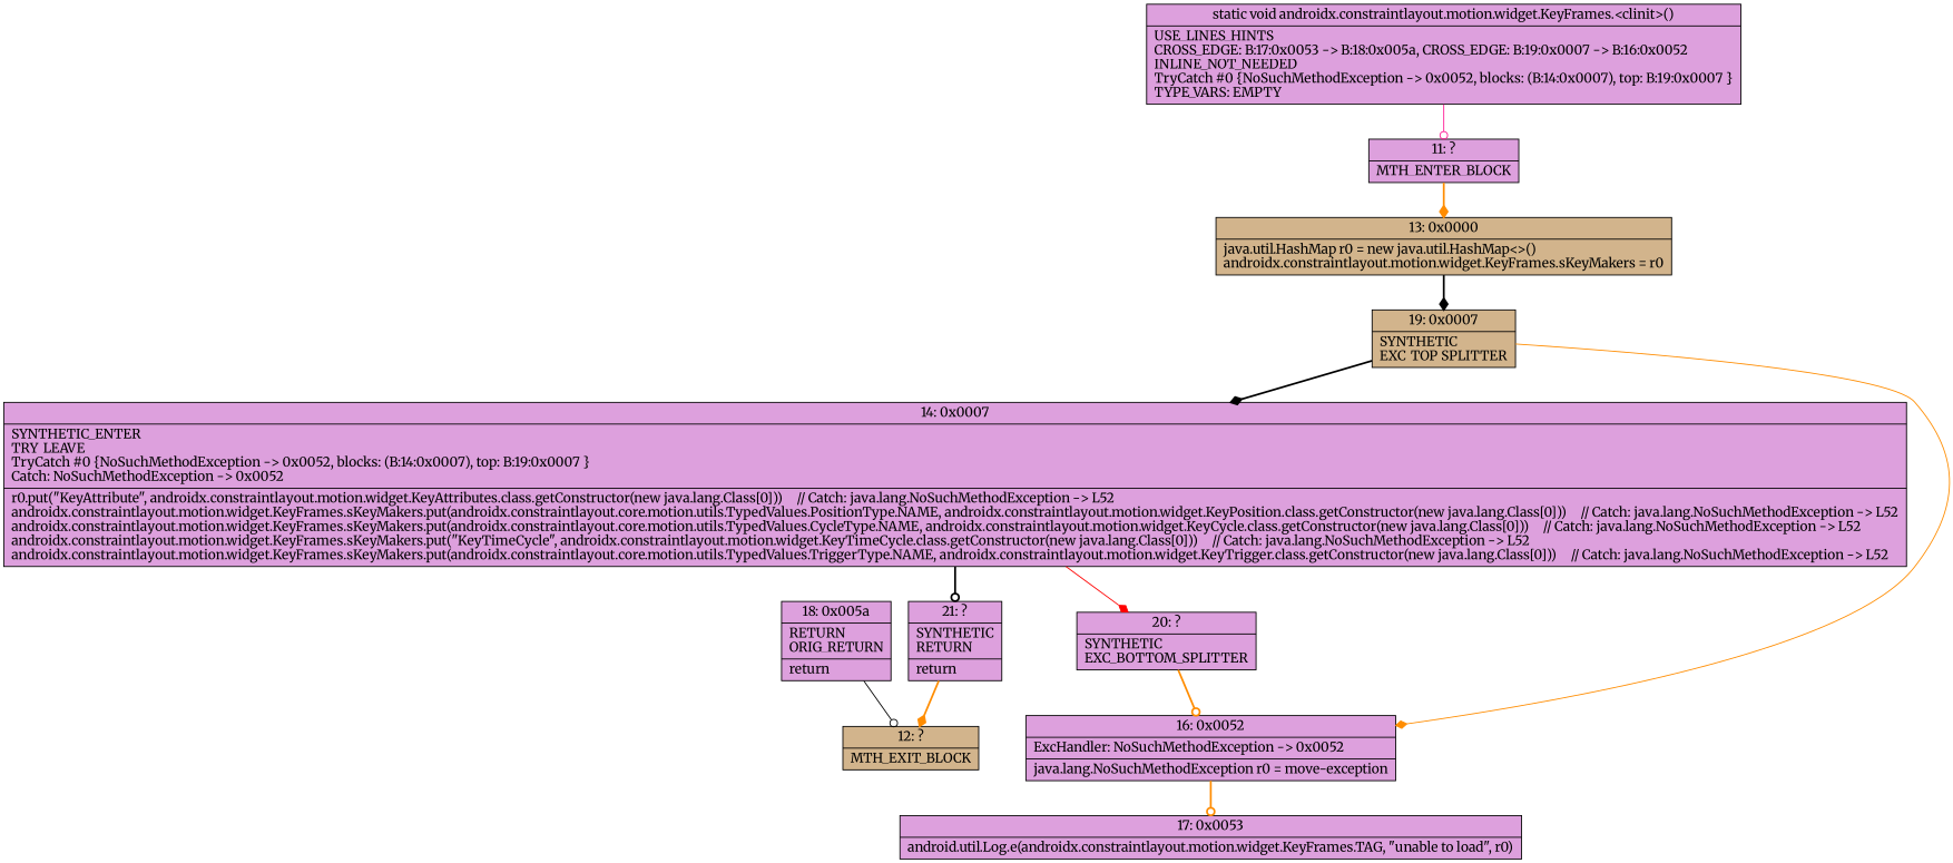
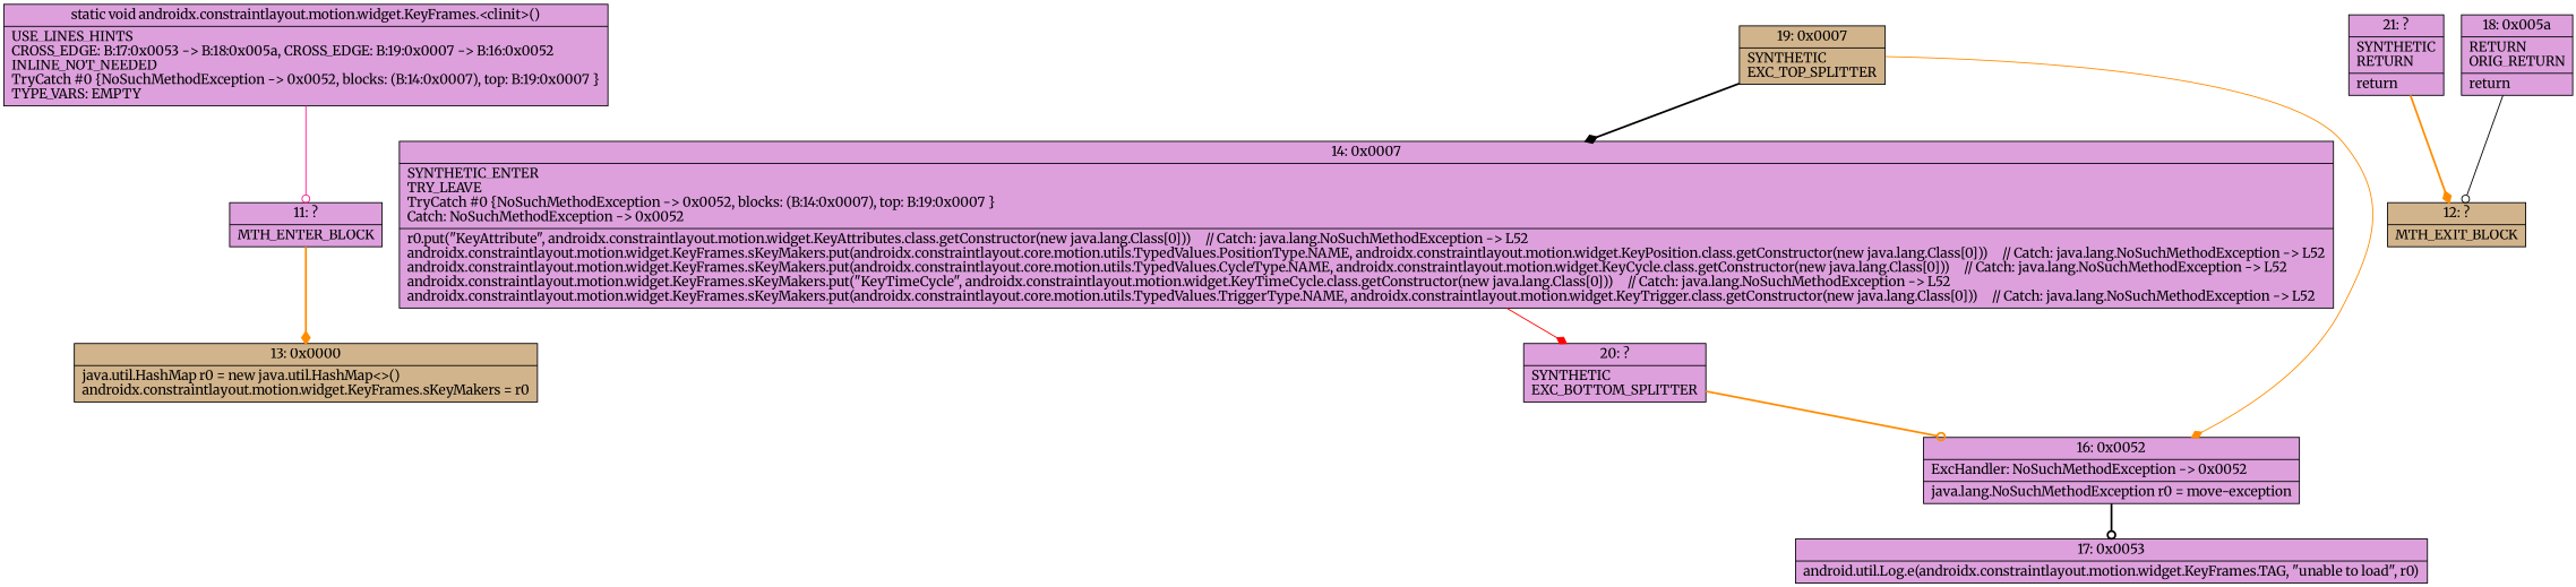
  digraph {
    fontname=Merriweather
    node [fillcolor=plum fontname=Merriweather shape=record style=filled]
    edge [arrowhead=diamond color=darkorange fontname=Merriweather style=bold]
    n1 [label="{11\:\ ?|MTH_ENTER_BLOCK\l}"]
    n2 [fillcolor=tan label="{13\:\ 0x0000|java.util.HashMap r0 = new java.util.HashMap\<\>()\landroidx.constraintlayout.motion.widget.KeyFrames.sKeyMakers = r0\l}"]
    n3 [fillcolor=tan label="{19\:\ 0x0007|SYNTHETIC\lEXC_TOP_SPLITTER\l}"]
    n4 [label="{14\:\ 0x0007|SYNTHETIC_ENTER\lTRY_LEAVE\lTryCatch #0 \{NoSuchMethodException \-\> 0x0052, blocks: (B:14:0x0007), top: B:19:0x0007 \}\lCatch: NoSuchMethodException \-\> 0x0052\l|r0.put(\"KeyAttribute\", androidx.constraintlayout.motion.widget.KeyAttributes.class.getConstructor(new java.lang.Class[0]))     \/\/ Catch: java.lang.NoSuchMethodException \-\> L52\landroidx.constraintlayout.motion.widget.KeyFrames.sKeyMakers.put(androidx.constraintlayout.core.motion.utils.TypedValues.PositionType.NAME, androidx.constraintlayout.motion.widget.KeyPosition.class.getConstructor(new java.lang.Class[0]))     \/\/ Catch: java.lang.NoSuchMethodException \-\> L52\landroidx.constraintlayout.motion.widget.KeyFrames.sKeyMakers.put(androidx.constraintlayout.core.motion.utils.TypedValues.CycleType.NAME, androidx.constraintlayout.motion.widget.KeyCycle.class.getConstructor(new java.lang.Class[0]))     \/\/ Catch: java.lang.NoSuchMethodException \-\> L52\landroidx.constraintlayout.motion.widget.KeyFrames.sKeyMakers.put(\"KeyTimeCycle\", androidx.constraintlayout.motion.widget.KeyTimeCycle.class.getConstructor(new java.lang.Class[0]))     \/\/ Catch: java.lang.NoSuchMethodException \-\> L52\landroidx.constraintlayout.motion.widget.KeyFrames.sKeyMakers.put(androidx.constraintlayout.core.motion.utils.TypedValues.TriggerType.NAME, androidx.constraintlayout.motion.widget.KeyTrigger.class.getConstructor(new java.lang.Class[0]))     \/\/ Catch: java.lang.NoSuchMethodException \-\> L52\l}"]
    n5 [label="{16\:\ 0x0052|ExcHandler: NoSuchMethodException \-\> 0x0052\l|java.lang.NoSuchMethodException r0 = move\-exception\l}"]
    n6 [label="{20\:\ ?|SYNTHETIC\lEXC_BOTTOM_SPLITTER\l}"]
    n7 [label="{21\:\ ?|SYNTHETIC\lRETURN\l|return\l}"]
    n8 [label="{17\:\ 0x0053|android.util.Log.e(androidx.constraintlayout.motion.widget.KeyFrames.TAG, \"unable to load\", r0)\l}"]
    n9 [fillcolor=tan label="{12\:\ ?|MTH_EXIT_BLOCK\l}"]
    n10 [label="{18\:\ 0x005a|RETURN\lORIG_RETURN\l|return\l}"]
    n11 [label="{static void androidx.constraintlayout.motion.widget.KeyFrames.\<clinit\>()  | USE_LINES_HINTS\lCROSS_EDGE: B:17:0x0053 \-\> B:18:0x005a, CROSS_EDGE: B:19:0x0007 \-\> B:16:0x0052\lINLINE_NOT_NEEDED\lTryCatch #0 \{NoSuchMethodException \-\> 0x0052, blocks: (B:14:0x0007), top: B:19:0x0007 \}\lTYPE_VARS: EMPTY\l}"]
    n1 -> n2
-   n2 -> n3 [color=black]
    n3 -> n4 [color=black]
    n3 -> n5 [style=solid]
    n4 -> n6 [color=red style=solid]
-   n4 -> n7 [arrowhead=odot color=black]
-   n5 -> n8 [arrowhead=odot]
+   n5 -> n8 [arrowhead=odot color=black]
    n6 -> n5 [arrowhead=odot]
    n7 -> n9
    n10 -> n9 [arrowhead=odot color=black style=solid]
    n11 -> n1 [arrowhead=odot color=deeppink style=solid]
  }
